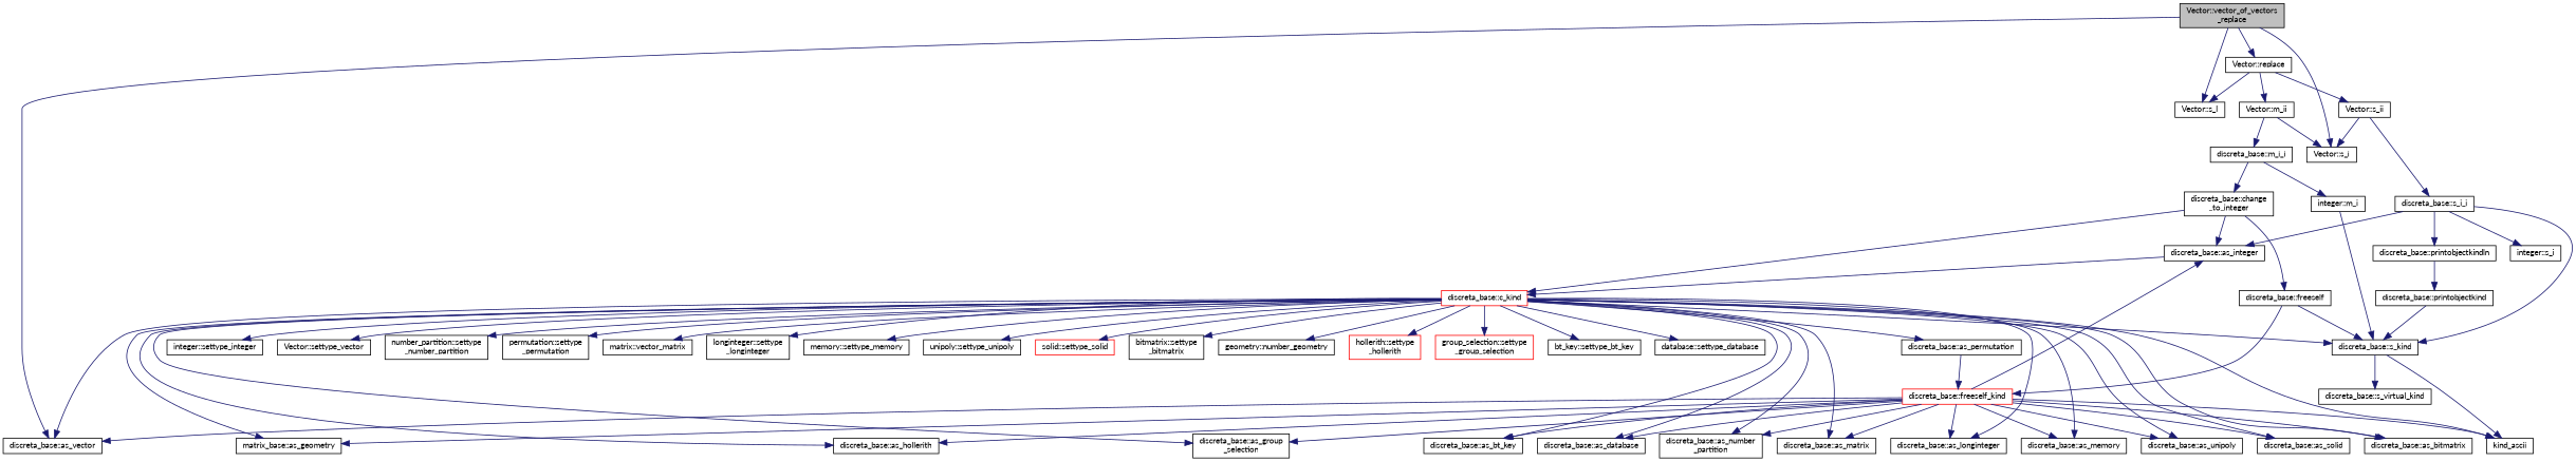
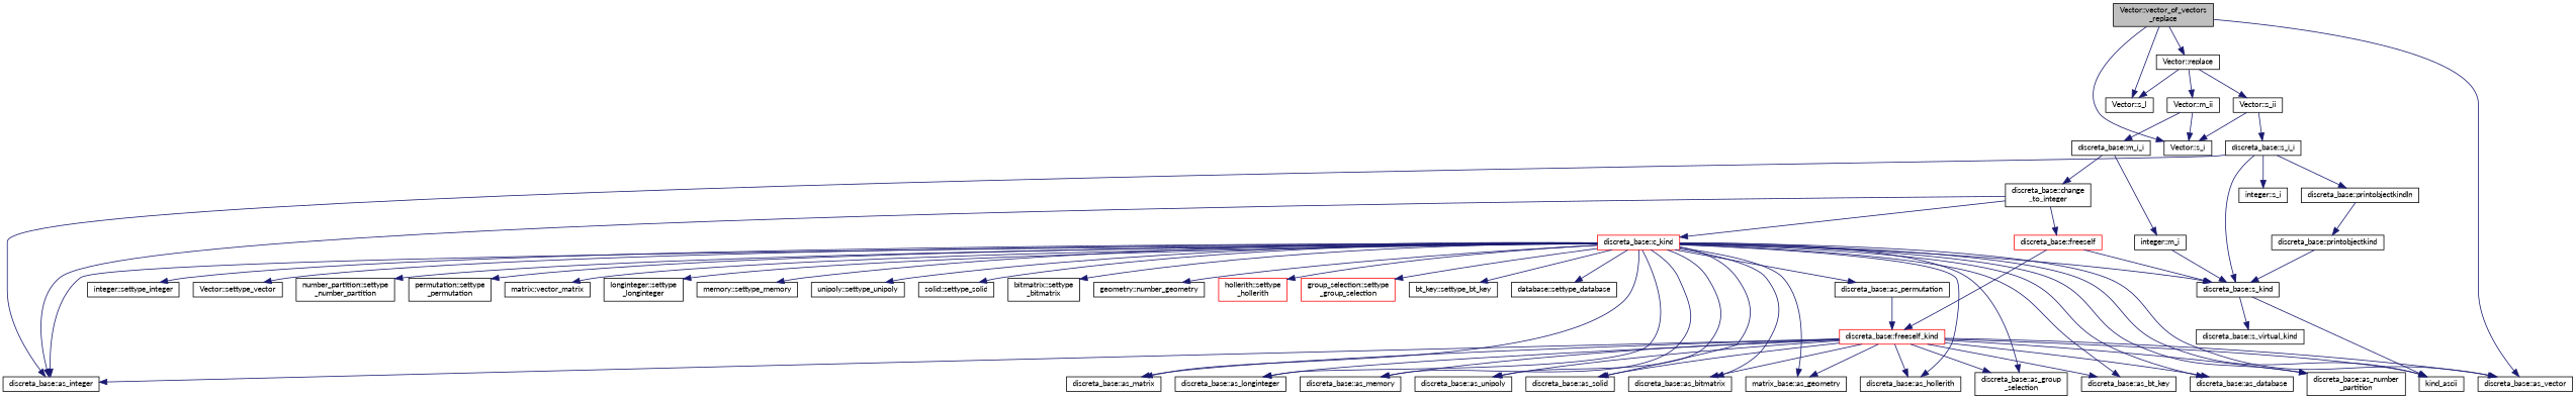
  digraph {
    fontname=Lato
    rankdir=TB
    node [color=black fillcolor=white fontname=Lato fontsize=10 shape=record style=filled]
    edge [color=midnightblue fontname=Lato fontsize=10 labelfontname=Helvetica labelfontsize=10 style=solid]
    n1 [fillcolor=grey75 fontcolor=black height=0.2 label="Vector::vector_of_vectors\l_replace" width=0.4]
    n2 [height=0.2 label="Vector::s_l" width=0.4]
    n3 [height=0.2 label="Vector::s_i" width=0.4]
    n4 [height=0.2 label="discreta_base::as_vector" width=0.4]
    n5 [height=0.2 label="Vector::replace" width=0.4]
    n6 [height=0.2 label="Vector::s_ii" width=0.4]
    n7 [height=0.2 label="Vector::m_ii" width=0.4]
    n8 [height=0.2 label="discreta_base::s_i_i" width=0.4]
    n9 [height=0.2 label="discreta_base::m_i_i" width=0.4]
    n10 [height=0.2 label="discreta_base::s_kind" width=0.4]
    n11 [height=0.2 label="discreta_base::printobjectkindln" width=0.4]
    n12 [height=0.2 label="discreta_base::as_integer" width=0.4]
    n13 [height=0.2 label="integer::s_i" width=0.4]
    n14 [height=0.2 label="discreta_base::s_virtual_kind" width=0.4]
    n15 [height=0.2 label=kind_ascii width=0.4]
    n16 [height=0.2 label="discreta_base::printobjectkind" width=0.4]
    n17 [height=0.2 label="discreta_base::change\l_to_integer" width=0.4]
    n18 [height=0.2 label="integer::m_i" width=0.4]
-   n19 [height=0.2 label="discreta_base::freeself" width=0.4]
+   n19 [color=red height=0.2 label="discreta_base::freeself" width=0.4]
    n20 [color=red height=0.2 label="discreta_base::c_kind" width=0.4]
    n21 [color=red height=0.2 label="discreta_base::freeself_kind" width=0.4]
    n22 [height=0.2 label="discreta_base::as_number\l_partition" width=0.4]
    n23 [height=0.2 label="discreta_base::as_permutation" width=0.4]
    n24 [height=0.2 label="discreta_base::as_matrix" width=0.4]
    n25 [height=0.2 label="discreta_base::as_longinteger" width=0.4]
    n26 [height=0.2 label="discreta_base::as_memory" width=0.4]
    n27 [height=0.2 label="discreta_base::as_unipoly" width=0.4]
    n28 [height=0.2 label="discreta_base::as_solid" width=0.4]
    n29 [height=0.2 label="discreta_base::as_bitmatrix" width=0.4]
    n30 [height=0.2 label="matrix_base::as_geometry" width=0.4]
    n31 [height=0.2 label="discreta_base::as_hollerith" width=0.4]
    n32 [height=0.2 label="discreta_base::as_group\l_selection" width=0.4]
    n33 [height=0.2 label="discreta_base::as_bt_key" width=0.4]
    n34 [height=0.2 label="discreta_base::as_database" width=0.4]
    n35 [height=0.2 label="integer::settype_integer" width=0.4]
    n36 [height=0.2 label="Vector::settype_vector" width=0.4]
    n37 [height=0.2 label="number_partition::settype\l_number_partition" width=0.4]
    n38 [height=0.2 label="permutation::settype\l_permutation" width=0.4]
    n39 [height=0.2 label="matrix::vector_matrix" width=0.4]
    n40 [height=0.2 label="longinteger::settype\l_longinteger" width=0.4]
    n41 [height=0.2 label="memory::settype_memory" width=0.4]
    n42 [height=0.2 label="unipoly::settype_unipoly" width=0.4]
-   n43 [color=red height=0.2 label="solid::settype_solid" width=0.4]
+   n43 [height=0.2 label="solid::settype_solid" width=0.4]
    n44 [height=0.2 label="bitmatrix::settype\l_bitmatrix" width=0.4]
    n45 [height=0.2 label="geometry::number_geometry" width=0.4]
    n46 [color=red height=0.2 label="hollerith::settype\l_hollerith" width=0.4]
    n47 [color=red height=0.2 label="group_selection::settype\l_group_selection" width=0.4]
    n48 [height=0.2 label="bt_key::settype_bt_key" width=0.4]
    n49 [height=0.2 label="database::settype_database" width=0.4]
    n1 -> n2
    n1 -> n3
    n1 -> n4
    n1 -> n5
    n5 -> n2
    n5 -> n6
    n5 -> n7
    n6 -> n3
    n6 -> n8
    n7 -> n3
    n7 -> n9
    n8 -> n10
    n8 -> n11
    n8 -> n12
    n8 -> n13
    n9 -> n17
    n9 -> n18
    n10 -> n14
    n10 -> n15
    n11 -> n16
    n16 -> n10
    n17 -> n12
    n17 -> n19
    n17 -> n20
    n18 -> n10
    n19 -> n10
    n19 -> n21
    n20 -> n4
    n20 -> n10
-   n12 -> n20
+   n20 -> n12
    n20 -> n15
    n20 -> n22
    n20 -> n23
    n20 -> n24
    n20 -> n25
    n20 -> n26
    n20 -> n27
    n20 -> n28
    n20 -> n29
    n20 -> n30
    n20 -> n31
    n20 -> n32
    n20 -> n33
    n20 -> n34
    n20 -> n35
    n20 -> n36
    n20 -> n37
    n20 -> n38
    n20 -> n39
    n20 -> n40
    n20 -> n41
    n20 -> n42
    n20 -> n43
    n20 -> n44
    n20 -> n45
    n20 -> n46
    n20 -> n47
    n20 -> n48
    n20 -> n49
    n21 -> n4
    n21 -> n12
    n21 -> n15
    n21 -> n22
    n21 -> n24
    n21 -> n25
    n21 -> n26
    n21 -> n27
    n21 -> n28
    n21 -> n29
    n21 -> n30
    n21 -> n31
    n21 -> n32
    n21 -> n33
    n21 -> n34
    n23 -> n21
  }
